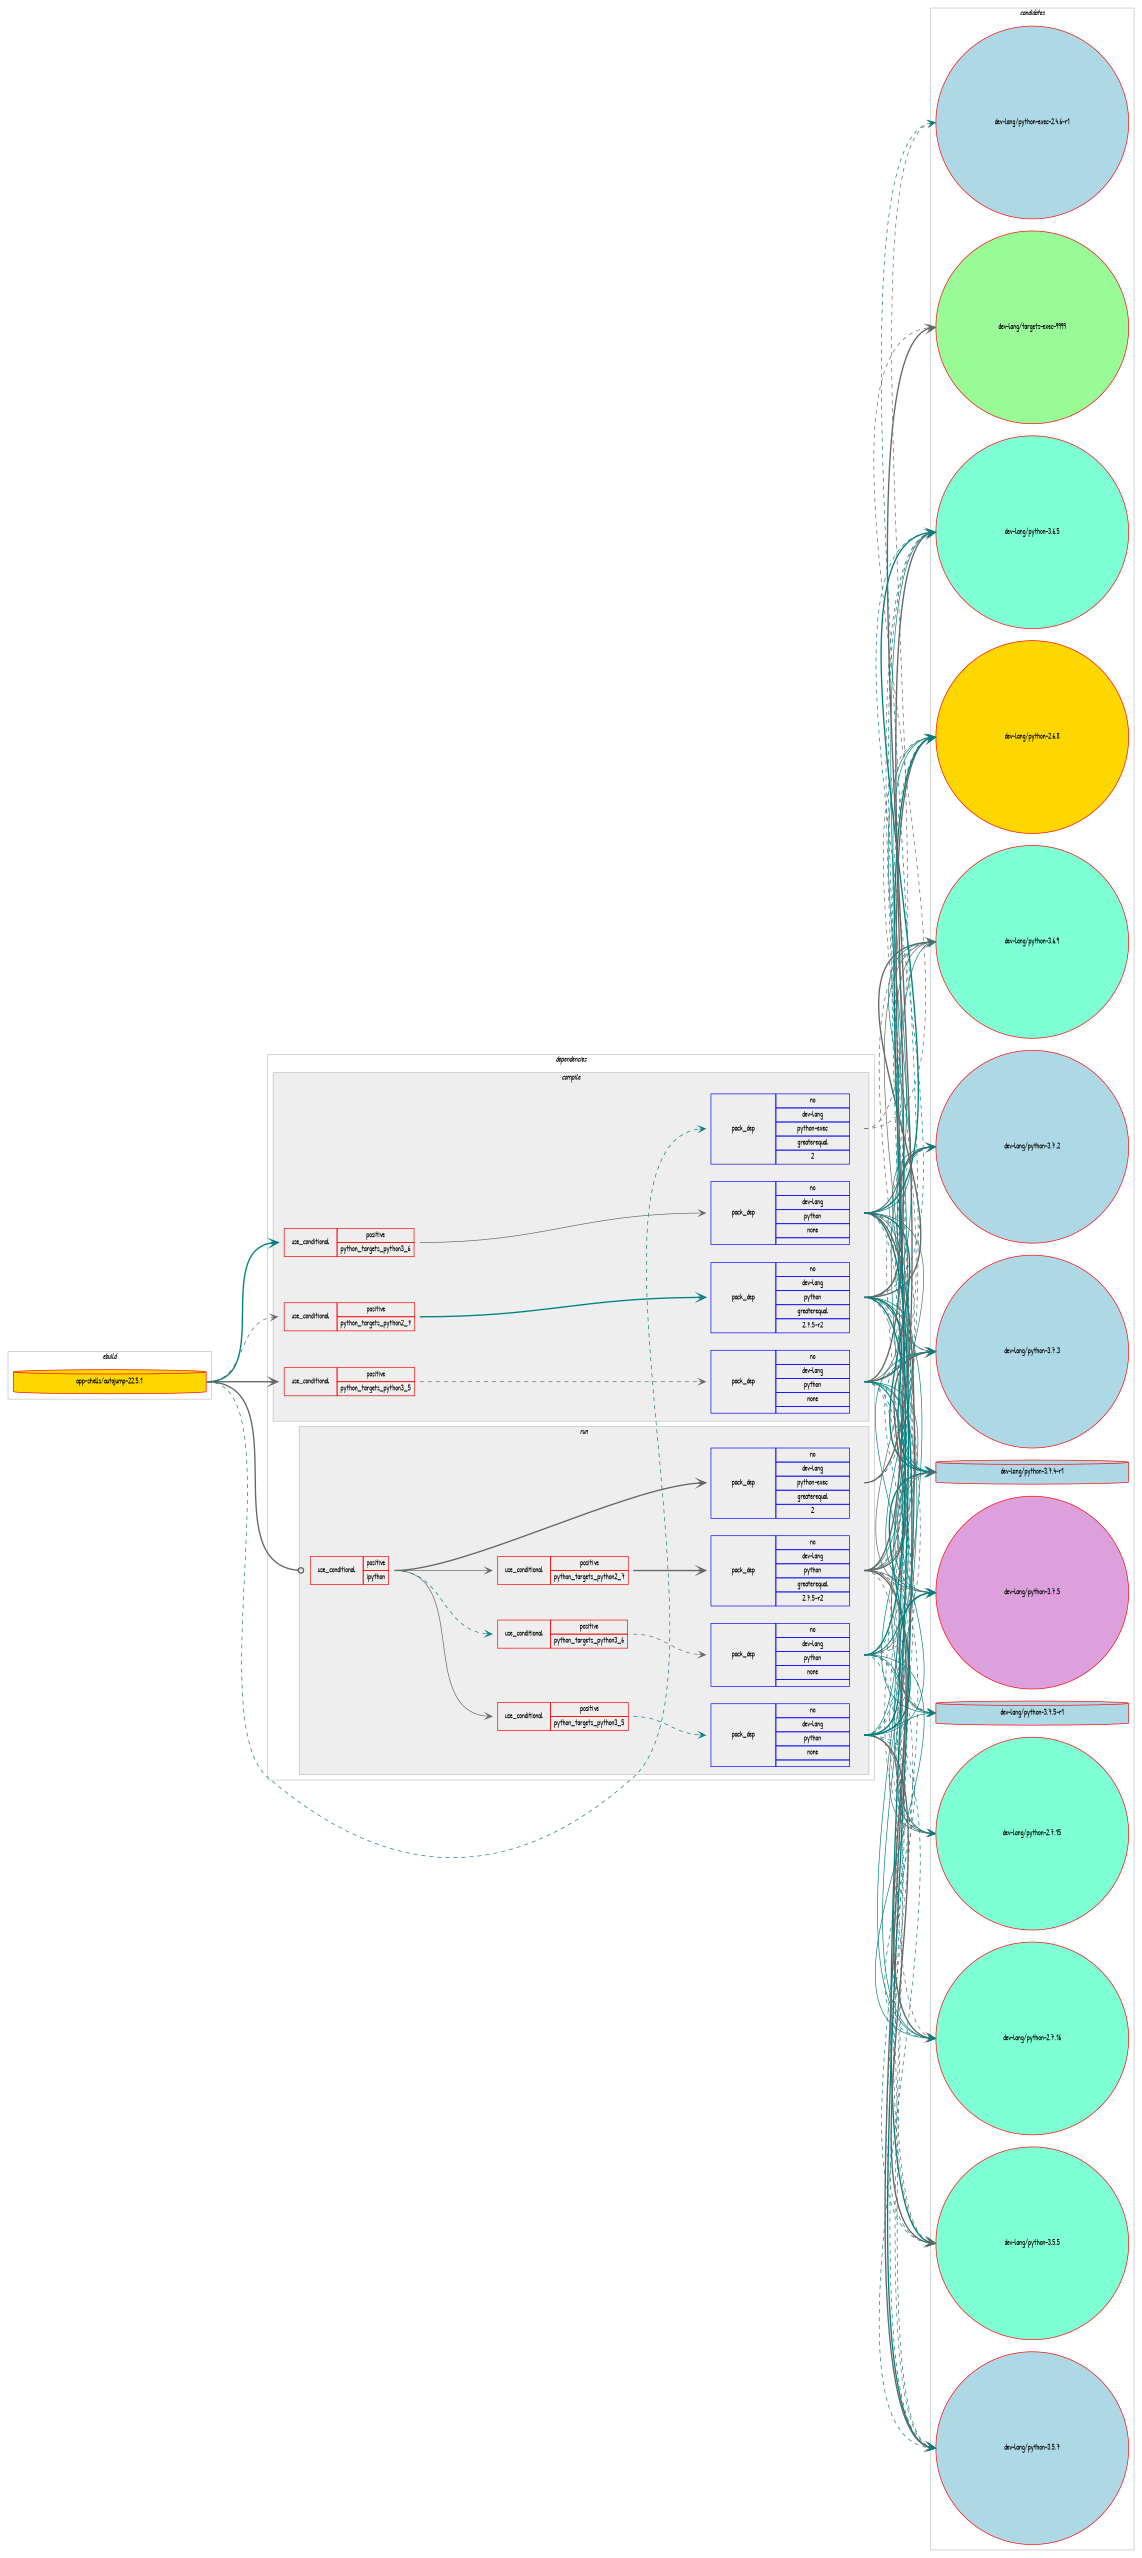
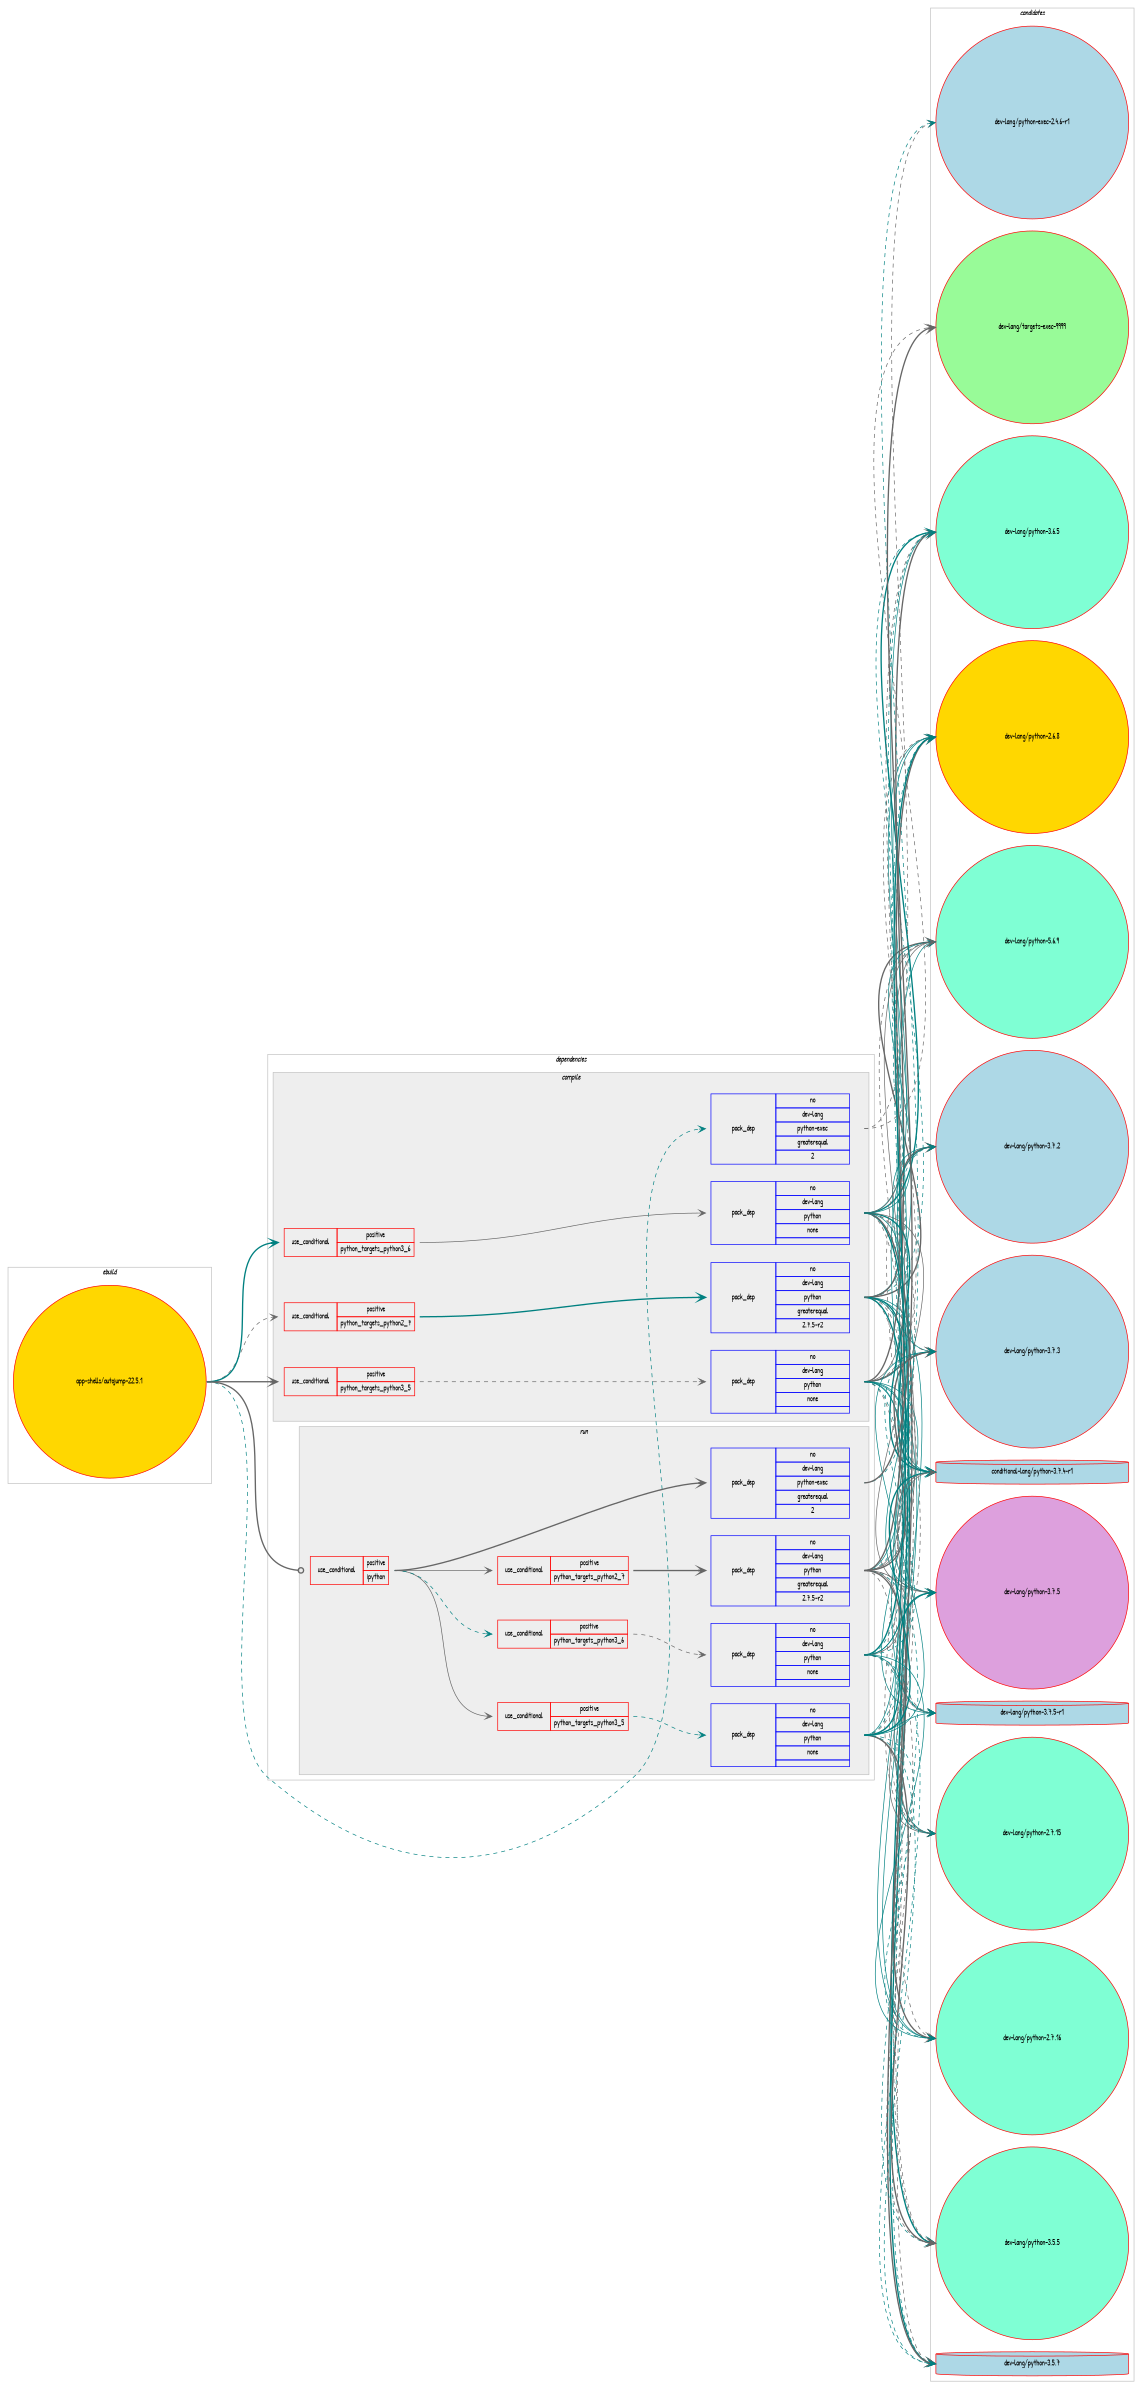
  digraph {
    compound=true
    concentrate=true
    fontname="Patrick Hand"
    fontsize=10
    newrank=true
    rankdir=LR
    ranksep=1.5
    node [color=red fontname="Patrick Hand" fontsize=10 shape=none]
    edge [arrowhead=vee color=teal fontname="Patrick Hand" headport=w style=dashed tailport=e weight=100]
-   n1 [fillcolor=gold label="app-shells/autojump-22.5.1" shape=cylinder style=filled width=4]
+   n1 [fillcolor=gold label="app-shells/autojump-22.5.1" shape=circle style=filled width=4]
    n2 [color=blue label=<<TABLE BORDER="0" CELLBORDER="1" CELLSPACING="0" CELLPADDING="4" WIDTH="220"><TR><TD ROWSPAN="6" CELLPADDING="30">pack_dep</TD></TR><TR><TD WIDTH="110">no</TD></TR><TR><TD>dev-lang</TD></TR><TR><TD>python</TD></TR><TR><TD>greaterequal</TD></TR><TR><TD>2.7.5-r2</TD></TR></TABLE>>]
    n3 [label=<<TABLE BORDER="0" CELLBORDER="1" CELLSPACING="0" CELLPADDING="4"><TR><TD ROWSPAN="3" CELLPADDING="10">use_conditional</TD></TR><TR><TD>positive</TD></TR><TR><TD>python_targets_python2_7</TD></TR></TABLE>>]
    n4 [color=blue label=<<TABLE BORDER="0" CELLBORDER="1" CELLSPACING="0" CELLPADDING="4" WIDTH="220"><TR><TD ROWSPAN="6" CELLPADDING="30">pack_dep</TD></TR><TR><TD WIDTH="110">no</TD></TR><TR><TD>dev-lang</TD></TR><TR><TD>python</TD></TR><TR><TD>none</TD></TR><TR><TD></TD></TR></TABLE>>]
    n5 [label=<<TABLE BORDER="0" CELLBORDER="1" CELLSPACING="0" CELLPADDING="4"><TR><TD ROWSPAN="3" CELLPADDING="10">use_conditional</TD></TR><TR><TD>positive</TD></TR><TR><TD>python_targets_python3_5</TD></TR></TABLE>>]
    n6 [color=blue label=<<TABLE BORDER="0" CELLBORDER="1" CELLSPACING="0" CELLPADDING="4" WIDTH="220"><TR><TD ROWSPAN="6" CELLPADDING="30">pack_dep</TD></TR><TR><TD WIDTH="110">no</TD></TR><TR><TD>dev-lang</TD></TR><TR><TD>python</TD></TR><TR><TD>none</TD></TR><TR><TD></TD></TR></TABLE>>]
    n7 [label=<<TABLE BORDER="0" CELLBORDER="1" CELLSPACING="0" CELLPADDING="4"><TR><TD ROWSPAN="3" CELLPADDING="10">use_conditional</TD></TR><TR><TD>positive</TD></TR><TR><TD>python_targets_python3_6</TD></TR></TABLE>>]
    n8 [color=blue label=<<TABLE BORDER="0" CELLBORDER="1" CELLSPACING="0" CELLPADDING="4" WIDTH="220"><TR><TD ROWSPAN="6" CELLPADDING="30">pack_dep</TD></TR><TR><TD WIDTH="110">no</TD></TR><TR><TD>dev-lang</TD></TR><TR><TD>python-exec</TD></TR><TR><TD>greaterequal</TD></TR><TR><TD>2</TD></TR></TABLE>>]
    n9 [color=blue label=<<TABLE BORDER="0" CELLBORDER="1" CELLSPACING="0" CELLPADDING="4" WIDTH="220"><TR><TD ROWSPAN="6" CELLPADDING="30">pack_dep</TD></TR><TR><TD WIDTH="110">no</TD></TR><TR><TD>dev-lang</TD></TR><TR><TD>python</TD></TR><TR><TD>greaterequal</TD></TR><TR><TD>2.7.5-r2</TD></TR></TABLE>>]
    n10 [label=<<TABLE BORDER="0" CELLBORDER="1" CELLSPACING="0" CELLPADDING="4"><TR><TD ROWSPAN="3" CELLPADDING="10">use_conditional</TD></TR><TR><TD>positive</TD></TR><TR><TD>python_targets_python2_7</TD></TR></TABLE>>]
    n11 [color=blue label=<<TABLE BORDER="0" CELLBORDER="1" CELLSPACING="0" CELLPADDING="4" WIDTH="220"><TR><TD ROWSPAN="6" CELLPADDING="30">pack_dep</TD></TR><TR><TD WIDTH="110">no</TD></TR><TR><TD>dev-lang</TD></TR><TR><TD>python</TD></TR><TR><TD>none</TD></TR><TR><TD></TD></TR></TABLE>>]
    n12 [label=<<TABLE BORDER="0" CELLBORDER="1" CELLSPACING="0" CELLPADDING="4"><TR><TD ROWSPAN="3" CELLPADDING="10">use_conditional</TD></TR><TR><TD>positive</TD></TR><TR><TD>python_targets_python3_5</TD></TR></TABLE>>]
    n13 [color=blue label=<<TABLE BORDER="0" CELLBORDER="1" CELLSPACING="0" CELLPADDING="4" WIDTH="220"><TR><TD ROWSPAN="6" CELLPADDING="30">pack_dep</TD></TR><TR><TD WIDTH="110">no</TD></TR><TR><TD>dev-lang</TD></TR><TR><TD>python</TD></TR><TR><TD>none</TD></TR><TR><TD></TD></TR></TABLE>>]
    n14 [label=<<TABLE BORDER="0" CELLBORDER="1" CELLSPACING="0" CELLPADDING="4"><TR><TD ROWSPAN="3" CELLPADDING="10">use_conditional</TD></TR><TR><TD>positive</TD></TR><TR><TD>python_targets_python3_6</TD></TR></TABLE>>]
    n15 [color=blue label=<<TABLE BORDER="0" CELLBORDER="1" CELLSPACING="0" CELLPADDING="4" WIDTH="220"><TR><TD ROWSPAN="6" CELLPADDING="30">pack_dep</TD></TR><TR><TD WIDTH="110">no</TD></TR><TR><TD>dev-lang</TD></TR><TR><TD>python-exec</TD></TR><TR><TD>greaterequal</TD></TR><TR><TD>2</TD></TR></TABLE>>]
    n16 [label=<<TABLE BORDER="0" CELLBORDER="1" CELLSPACING="0" CELLPADDING="4"><TR><TD ROWSPAN="3" CELLPADDING="10">use_conditional</TD></TR><TR><TD>positive</TD></TR><TR><TD>ipython</TD></TR></TABLE>>]
    n17 [fillcolor=aquamarine label="dev-lang/python-2.7.15" shape=circle style=filled width=4]
    n18 [fillcolor=aquamarine label="dev-lang/python-2.7.16" shape=circle style=filled width=4]
    n19 [fillcolor=aquamarine label="dev-lang/python-3.5.5" shape=circle style=filled width=4]
-   n20 [fillcolor=lightblue label="dev-lang/python-3.5.7" shape=circle style=filled width=4]
+   n20 [fillcolor=lightblue label="dev-lang/python-3.5.7" shape=cylinder style=filled width=4]
    n21 [fillcolor=aquamarine label="dev-lang/python-3.6.5" shape=circle style=filled width=4]
    n22 [fillcolor=gold label="dev-lang/python-2.6.8" shape=circle style=filled width=4]
-   n23 [fillcolor=aquamarine label="dev-lang/python-3.6.9" shape=circle style=filled width=4]
+   n23 [fillcolor=aquamarine label="dev-lang/python-5.6.9" shape=circle style=filled width=4]
    n24 [fillcolor=lightblue label="dev-lang/python-3.7.2" shape=circle style=filled width=4]
    n25 [fillcolor=lightblue label="dev-lang/python-3.7.3" shape=circle style=filled width=4]
-   n26 [fillcolor=lightblue label="dev-lang/python-3.7.4-r1" shape=cylinder style=filled width=4]
+   n26 [fillcolor=lightblue label="conditional-lang/python-3.7.4-r1" shape=cylinder style=filled width=4]
    n27 [fillcolor=plum label="dev-lang/python-3.7.5" shape=circle style=filled width=4]
    n28 [fillcolor=lightblue label="dev-lang/python-3.7.5-r1" shape=cylinder style=filled width=4]
    n29 [fillcolor=lightblue label="dev-lang/python-exec-2.4.6-r1" shape=circle style=filled width=4]
    n30 [fillcolor=palegreen label="dev-lang/targets-exec-9999" shape=circle style=filled width=4]
    subgraph cluster_1 {
      color=gray
      label=<<i>ebuild</i>>
      rank=same
      n1
    }
    subgraph cluster_2 {
      color=gray
      label=<<i>dependencies</i>>
      subgraph cluster_3 {
        color=gray
        fillcolor="#eeeeee"
        label=<<i>compile</i>>
        style=filled
        subgraph sub_4 {
          color=gray
          fillcolor="#eeeeee"
          label=<<i>compile</i>>
          style=filled
          n3
          subgraph sub_5 {
            color=gray
            fillcolor="#eeeeee"
            label=<<i>compile</i>>
            style=filled
            n2
          }
        }
        subgraph sub_6 {
          color=gray
          fillcolor="#eeeeee"
          label=<<i>compile</i>>
          style=filled
          n5
          subgraph sub_7 {
            color=gray
            fillcolor="#eeeeee"
            label=<<i>compile</i>>
            style=filled
            n4
          }
        }
        subgraph sub_8 {
          color=gray
          fillcolor="#eeeeee"
          label=<<i>compile</i>>
          style=filled
          n7
          subgraph sub_9 {
            color=gray
            fillcolor="#eeeeee"
            label=<<i>compile</i>>
            style=filled
            n6
          }
        }
        subgraph sub_10 {
          color=gray
          fillcolor="#eeeeee"
          label=<<i>compile</i>>
          style=filled
          n8
        }
      }
      subgraph cluster_11 {
        color=gray
        fillcolor="#eeeeee"
        label=<<i>compile and run</i>>
        style=filled
      }
      subgraph cluster_12 {
        color=gray
        fillcolor="#eeeeee"
        label=<<i>run</i>>
        style=filled
        subgraph sub_13 {
          color=gray
          fillcolor="#eeeeee"
          label=<<i>run</i>>
          style=filled
          n16
          subgraph sub_14 {
            color=gray
            fillcolor="#eeeeee"
            label=<<i>run</i>>
            style=filled
            n10
            subgraph sub_15 {
              color=gray
              fillcolor="#eeeeee"
              label=<<i>run</i>>
              style=filled
              n9
            }
          }
          subgraph sub_16 {
            color=gray
            fillcolor="#eeeeee"
            label=<<i>run</i>>
            style=filled
            n12
            subgraph sub_17 {
              color=gray
              fillcolor="#eeeeee"
              label=<<i>run</i>>
              style=filled
              n11
            }
          }
          subgraph sub_18 {
            color=gray
            fillcolor="#eeeeee"
            label=<<i>run</i>>
            style=filled
            n14
            subgraph sub_19 {
              color=gray
              fillcolor="#eeeeee"
              label=<<i>run</i>>
              style=filled
              n13
            }
          }
          subgraph sub_20 {
            color=gray
            fillcolor="#eeeeee"
            label=<<i>run</i>>
            style=filled
            n15
          }
        }
      }
    }
    subgraph cluster_21 {
      color=gray
      label=<<i>candidates</i>>
      rank=same
      subgraph sub_22 {
        color=black
        label=<<i>candidates</i>>
        nodesep=1
        rank=same
        n17
        n18
        n19
        n20
        n21
        n22
        n23
        n24
        n25
        n26
        n27
        n28
      }
      subgraph sub_23 {
        color=black
        label=<<i>candidates</i>>
        nodesep=1
        rank=same
        n17
        n18
        n19
        n20
        n21
        n22
        n23
        n24
        n25
        n26
        n27
        n28
      }
      subgraph sub_24 {
        color=black
        label=<<i>candidates</i>>
        nodesep=1
        rank=same
        n17
        n18
        n19
        n20
        n21
        n22
        n23
        n24
        n25
        n26
        n27
        n28
      }
      subgraph sub_25 {
        color=black
        label=<<i>candidates</i>>
        nodesep=1
        rank=same
        n29
        n30
      }
      subgraph sub_26 {
        color=black
        label=<<i>candidates</i>>
        nodesep=1
        rank=same
        n17
        n18
        n19
        n20
        n21
        n22
        n23
        n24
        n25
        n26
        n27
        n28
      }
      subgraph sub_27 {
        color=black
        label=<<i>candidates</i>>
        nodesep=1
        rank=same
        n17
        n18
        n19
        n20
        n21
        n22
        n23
        n24
        n25
        n26
        n27
        n28
      }
      subgraph sub_28 {
        color=black
        label=<<i>candidates</i>>
        nodesep=1
        rank=same
        n17
        n18
        n19
        n20
        n21
        n22
        n23
        n24
        n25
        n26
        n27
        n28
      }
      subgraph sub_29 {
        color=black
        label=<<i>candidates</i>>
        nodesep=1
        rank=same
        n29
        n30
      }
    }
    n1 -> n3 [color=gray40 weight=20]
    n1 -> n5 [color=gray40 style=bold weight=20]
    n1 -> n7 [style=bold weight=20]
    n1 -> n8 [weight=20]
    n1 -> n16 [arrowhead=odot color=gray40 style=bold weight=20]
    n2 -> n17 [color=gray40]
    n2 -> n18 [style=solid]
    n2 -> n19 [color=gray40]
    n2 -> n20 [style=bold]
    n2 -> n21
    n2 -> n22 [style=solid]
    n2 -> n23 [color=gray40 style=bold]
    n2 -> n24 [color=gray40 style=bold]
    n2 -> n25 [style=solid]
    n2 -> n26 [style=bold]
    n2 -> n27 [style=solid]
    n2 -> n28 [color=gray40]
    n3 -> n2 [style=bold weight=20]
    n4 -> n17 [style=solid]
    n4 -> n18 [style=solid]
    n4 -> n19 [color=gray40]
    n4 -> n20
    n4 -> n21 [color=gray40 style=bold]
    n4 -> n22 [color=gray40]
    n4 -> n23 [color=gray40 style=solid]
    n4 -> n24 [style=solid]
    n4 -> n25 [color=gray40 style=bold]
    n4 -> n26 [style=solid]
    n4 -> n27 [style=solid]
    n4 -> n28 [style=solid]
    n5 -> n4 [color=gray40 weight=20]
    n6 -> n17 [color=gray40]
    n6 -> n18 [color=gray40]
    n6 -> n19 [style=bold]
    n6 -> n20 [color=gray40 style=bold]
    n6 -> n21 [style=bold]
    n6 -> n22 [style=solid]
    n6 -> n23 [style=solid]
    n6 -> n24 [color=gray40 style=solid]
    n6 -> n25 [color=gray40]
    n6 -> n26 [style=bold]
    n6 -> n27 [color=gray40 style=solid]
    n6 -> n28 [style=solid]
    n7 -> n6 [color=gray40 style=solid weight=20]
    n8 -> n29 [color=gray40]
    n8 -> n30 [color=gray40]
    n9 -> n17 [color=gray40 style=solid]
    n9 -> n18 [color=gray40 style=bold]
    n9 -> n19
    n9 -> n20 [color=gray40]
    n9 -> n21 [style=solid]
    n9 -> n22 [color=gray40 style=bold]
    n9 -> n23 [color=gray40 style=solid]
    n9 -> n24
    n9 -> n25 [color=gray40 style=bold]
    n9 -> n26 [color=gray40 style=solid]
    n9 -> n27 [color=gray40]
    n9 -> n28 [color=gray40 style=solid]
    n10 -> n9 [color=gray40 style=bold weight=20]
    n11 -> n17 [color=gray40 style=solid]
    n11 -> n18
    n11 -> n19 [color=gray40 style=bold]
    n11 -> n20
    n11 -> n21 [color=gray40]
    n11 -> n22
    n11 -> n23 [style=solid]
    n11 -> n24 [color=gray40]
    n11 -> n25 [style=solid]
    n11 -> n26 [style=bold]
    n11 -> n27 [style=bold]
    n11 -> n28 [style=solid]
    n12 -> n11 [weight=20]
    n13 -> n17 [style=solid]
    n13 -> n18 [style=solid]
    n13 -> n19 [color=gray40]
    n13 -> n20
    n13 -> n21
    n13 -> n22 [style=bold]
    n13 -> n23 [color=gray40]
    n13 -> n24 [style=solid]
    n13 -> n25
    n13 -> n26 [color=gray40 style=solid]
    n13 -> n27 [style=solid]
    n13 -> n28
    n14 -> n13 [color=gray40 weight=20]
    n15 -> n29
    n15 -> n30 [color=gray40 style=bold]
    n16 -> n10 [color=gray40 style=solid weight=20]
    n16 -> n12 [color=gray40 style=solid weight=20]
    n16 -> n14 [weight=20]
    n16 -> n15 [color=gray40 style=bold weight=20]
  }
